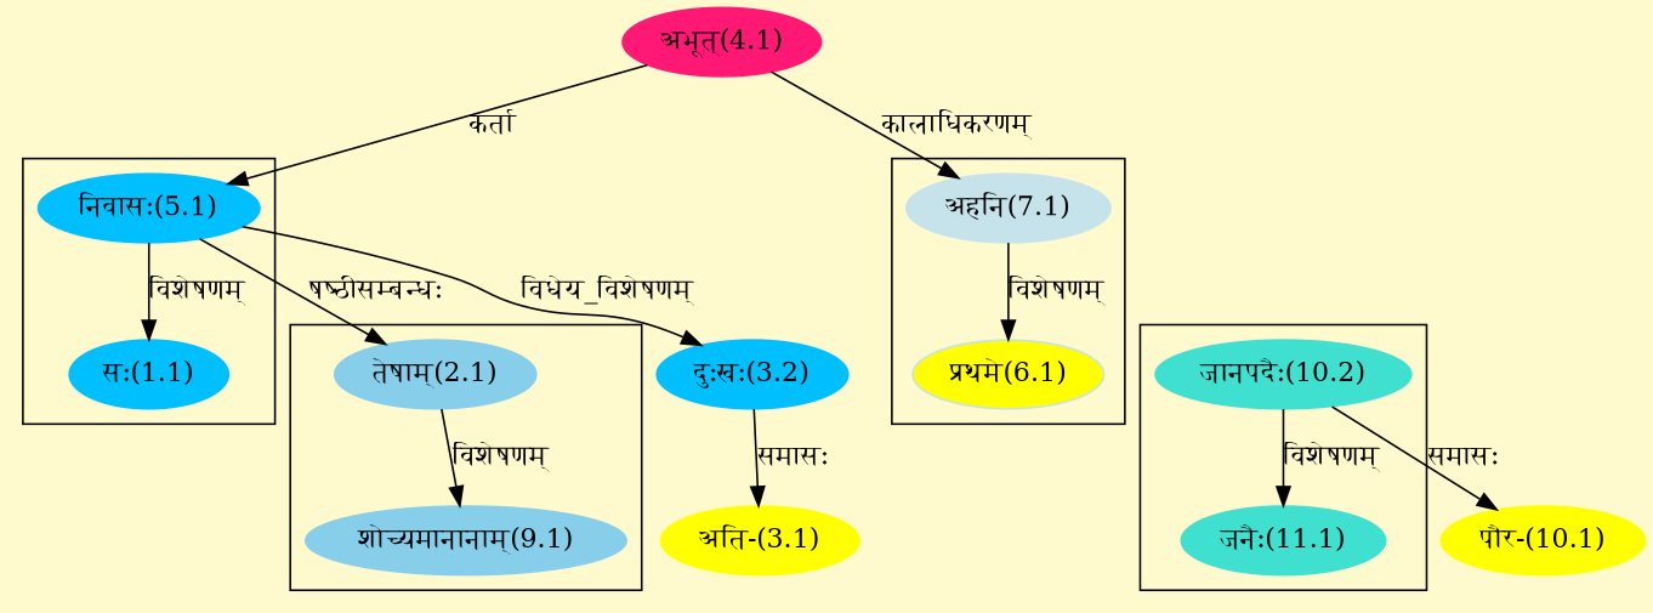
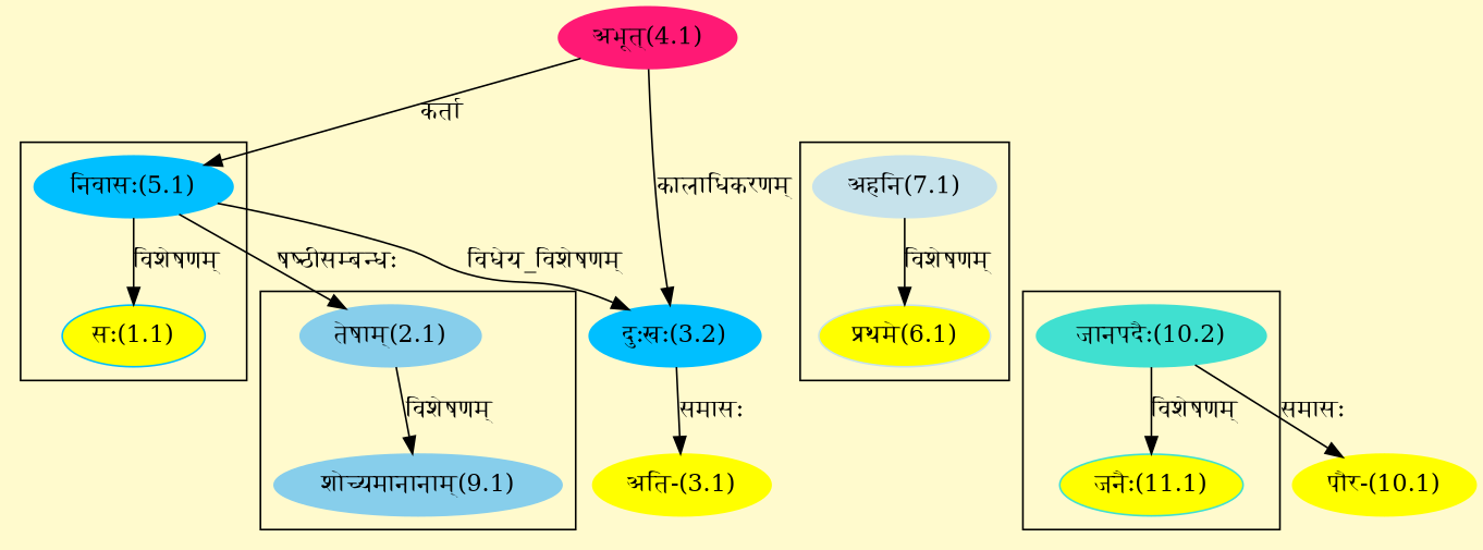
  digraph {
    bgcolor=lemonchiffon1
    compound=true
    rankdir=BT
    node [color="#00BFFF" style=filled]
    edge [dir=back]
-   n1 [label="सः(1.1)"]
+   n1 [label="सः(1.1)" fillcolor="#FFFF00"]
    n2 [label="निवासः(5.1)"]
    n3 [color="#C6E2EB" fillcolor="#FFFF00" label="प्रथमे(6.1)"]
    n4 [color="#C6E2EB" label="अहनि(7.1)"]
    n5 [color="#87CEEB" label="तेषाम्(2.1)"]
    n6 [color="#87CEEB" label="शोच्यमानानाम्(9.1)"]
-   n7 [color="#40E0D0" label="जनैः(11.1)"]
+   n7 [color="#40E0D0" label="जनैः(11.1)" fillcolor="#FFFF00"]
    n8 [color="#40E0D0" label="जानपदैः(10.2)"]
    n9 [color="#FF1975" label="अभूत्(4.1)"]
    n10 [color="#FFFF00" label="अति-(3.1)"]
    n11 [label="दुःखः(3.2)"]
    n12 [color="#FFFF00" label="पौर-(10.1)"]
    subgraph cluster_1 {
      n1
      n2
    }
    subgraph cluster_2 {
      n3
      n4
    }
    subgraph cluster_3 {
      n5
      n6
    }
    subgraph cluster_4 {
      n7
      n8
    }
    n1 -> n2 [label="विशेषणम्"]
    n2 -> n9 [label="कर्ता"]
    n3 -> n4 [label="विशेषणम्"]
-   n4 -> n9 [label="कालाधिकरणम्"]
+   n11 -> n9 [label="कालाधिकरणम्"]
    n5 -> n2 [label="षष्ठीसम्बन्धः"]
    n6 -> n5 [label="विशेषणम्"]
    n7 -> n8 [label="विशेषणम्"]
    n10 -> n11 [label="समासः"]
    n11 -> n2 [label="विधेय_विशेषणम्"]
    n12 -> n8 [label="समासः"]
  }
